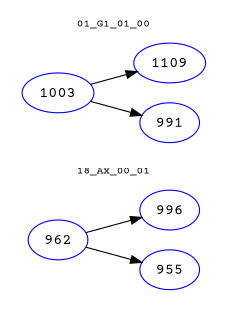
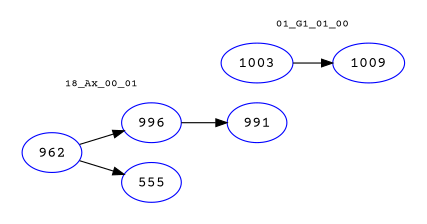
  digraph {
    fontname="Courier Prime"
    rankdir=LR
    node [color=blue fontname="Courier Prime"]
    edge [color=black fontname="Courier Prime"]
    n1 [label=962]
-   n2 [label=955]
+   n2 [label=555]
    n3 [label=996]
    n4 [label=1003]
    n5 [label=991]
-   n6 [label=1109]
+   n6 [label=1009]
    subgraph cluster_1 {
      color=white
      fontsize=10
      label="18_Ax_00_01"
      n1
      n2
      n3
    }
    subgraph cluster_2 {
      color=white
      fontsize=10
      label="01_G1_01_00"
      n4
      n5
      n6
    }
    n1 -> n2
    n1 -> n3
-   n4 -> n5
+   n3 -> n5
    n4 -> n6
  }
